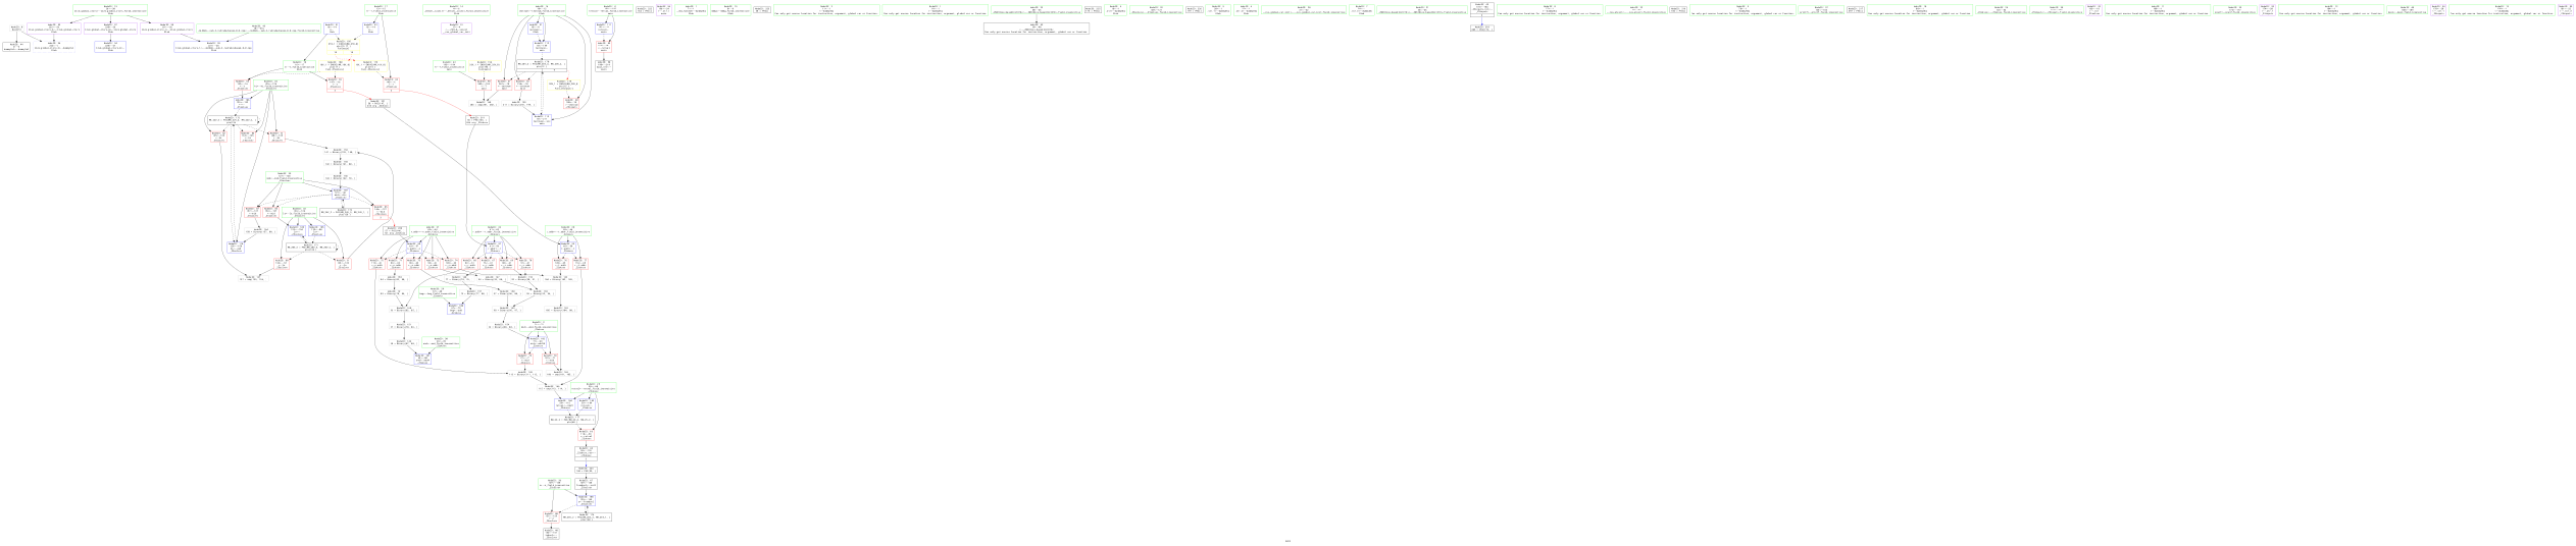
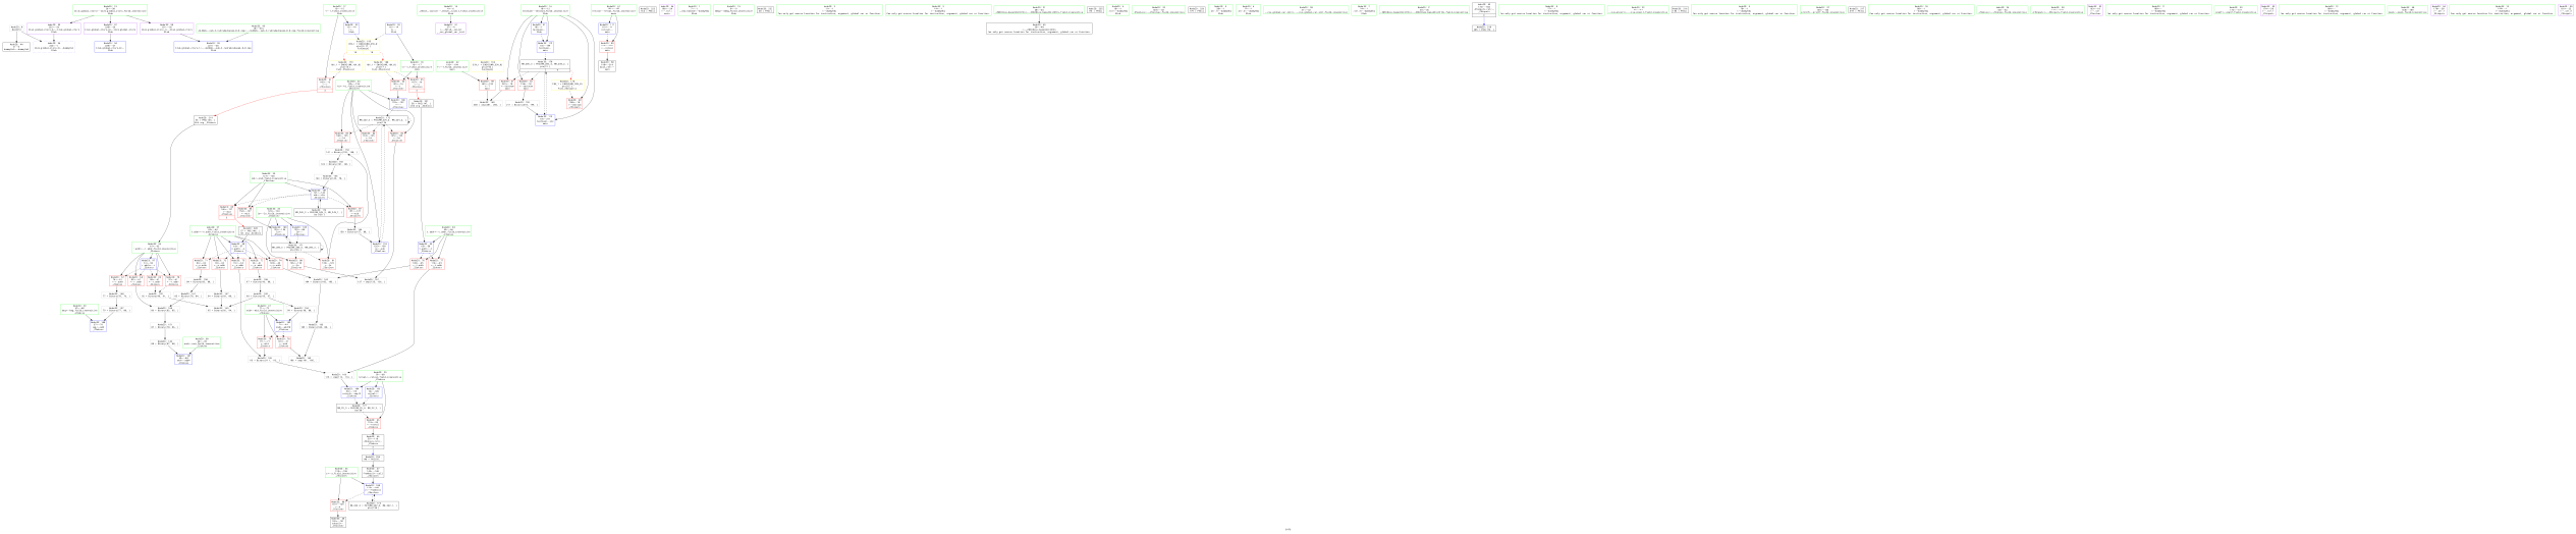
  digraph {
    fontname="Roboto Mono"
    label=SVFG
    node [color=green fontname="Roboto Mono" shape=record]
    edge [fontname="Roboto Mono" style=solid]
    n1 [color=grey label="{NodeID: 0\nNullPtr}"]
    n2 [color=black label="{NodeID: 44\n2\<--3\ndummyVal\<--dummyVal\n}"]
    n3 [color=blue label="{NodeID: 96\n222\<--3\nllvm.global_ctors_2\<--dummyVal\nGlob }" style=dotted]
    n4 [color=yellow label="{NodeID: 180\n18V_1 = ENCHI(MR_18V_0)\npts\{17 \}\nFun[_Z5solvev]}" style=double]
    n5 [color=red label="{NodeID: 64\n132\<--16\n\<--t\n_Z5solvev\n}"]
    n6 [color=red label="{NodeID: 65\n147\<--16\n\<--t\n_Z5solvev\n|{<s0>3}}"]
    n7 [color=blue label="{NodeID: 106\n125\<--132\nhi\<--\n_Z5solvev\n}"]
    n8 [color=black label="{NodeID: 221\n58 = PHI(147, )\n2nd arg _Z2okxxx }"]
    n9 [color=black label="{NodeID: 172\nMR_22V_3 = PHI(MR_22V_4, MR_22V_2, )\npts\{126 \}\n}"]
    n10 [color=blue label="{NodeID: 99\n65\<--58\nt.addr\<--t\n_Z2okxxx\n}"]
    n11 [color=blue label="{NodeID: 97\n61\<--56\nr.addr\<--r\n_Z2okxxx\n}"]
    n12 [color=red label="{NodeID: 67\n76\<--61\n\<--r.addr\n_Z2okxxx\n}"]
    n13 [color=red label="{NodeID: 68\n82\<--61\n\<--r.addr\n_Z2okxxx\n}"]
    n14 [color=red label="{NodeID: 69\n90\<--61\n\<--r.addr\n_Z2okxxx\n}"]
    n15 [color=red label="{NodeID: 70\n91\<--61\n\<--r.addr\n_Z2okxxx\n}"]
    n16 [color=grey label="{NodeID: 148\n77 = Binary(78, 76, )\n}"]
    n17 [color=grey label="{NodeID: 160\n86 = Binary(82, 85, )\n}"]
    n18 [color=grey label="{NodeID: 152\n92 = Binary(90, 91, )\n}"]
    n19 [color=grey label="{NodeID: 157\n79 = Binary(77, 80, )\n}"]
    n20 [color=grey label="{NodeID: 151\n87 = Binary(78, 86, )\n}"]
    n21 [color=grey label="{NodeID: 165\n95 = Binary(92, 94, )\n}"]
    n22 [label="{NodeID: 14\n4\<--6\n_ZStL8__ioinit\<--_ZStL8__ioinit_field_insensitive\nGlob }"]
    n23 [color=purple label="{NodeID: 51\n37\<--4\n\<--_ZStL8__ioinit\n__cxx_global_var_init\n}"]
    n24 [color=yellow label="{NodeID: 194\n33V_1 = ENCHI(MR_33V_0)\npts\{194 \}\nFun[main]}" style=double]
    n25 [color=red label="{NodeID: 90\n202\<--193\n\<--T\nmain\n}"]
    n26 [color=grey label="{NodeID: 168\n203 = cmp(201, 202, )\n}"]
    n27 [color=blue label="{NodeID: 111\n191\<--11\nretval\<--\nmain\n}"]
    n28 [color=red label="{NodeID: 89\n214\<--191\n\<--retval\nmain\n}"]
    n29 [color=black label="{NodeID: 50\n190\<--214\nmain_ret\<--\nmain\n}"]
    n30 [label="{NodeID: 28\n65\<--66\nt.addr\<--t.addr_field_insensitive\n_Z2okxxx\n}"]
    n31 [color=red label="{NodeID: 76\n102\<--65\n\<--t.addr\n_Z2okxxx\n}"]
    n32 [color=red label="{NodeID: 77\n114\<--65\n\<--t.addr\n_Z2okxxx\n}"]
    n33 [color=grey label="{NodeID: 162\n104 = Binary(102, 103, )\n}"]
    n34 [color=grey label="{NodeID: 166\n115 = cmp(113, 114, )\n}"]
    n35 [color=grey label="{NodeID: 163\n105 = Binary(104, 80, )\n}"]
    n36 [color=blue label="{NodeID: 104\n59\<--115\nretval\<--cmp13\n_Z2okxxx\n}"]
    n37 [label="{NodeID: 42\n193\<--194\nT\<--T_field_insensitive\nmain\n}"]
    n38 [color=black label="{NodeID: 222\n164 = PHI()\n}"]
    n39 [color=purple label="{NodeID: 56\n196\<--24\n\<--.str.3\nmain\n}"]
    n40 [color=grey label="{NodeID: 153\n141 = Binary(139, 140, )\n}"]
    n41 [color=grey label="{NodeID: 155\n142 = Binary(141, 80, )\n}"]
    n42 [color=grey label="{NodeID: 156\n143 = Binary(142, 78, )\n}"]
    n43 [color=blue label="{NodeID: 107\n127\<--143\nmid\<--div\n_Z5solvev\n}"]
    n44 [color=grey label="{NodeID: 149\n98 = Binary(95, 97, )\n}"]
    n45 [color=grey label="{NodeID: 167\n137 = cmp(135, 136, )\n}"]
    n46 [color=red label="{NodeID: 84\n162\<--125\n\<--hi\n_Z5solvev\n}"]
    n47 [label="{NodeID: 1\n7\<--1\n__dso_handle\<--dummyObj\nGlob }"]
    n48 [color=blue label="{NodeID: 98\n63\<--57\nn.addr\<--n\n_Z2okxxx\n}"]
    n49 [color=red label="{NodeID: 71\n83\<--63\n\<--n.addr\n_Z2okxxx\n}"]
    n50 [color=red label="{NodeID: 72\n93\<--63\n\<--n.addr\n_Z2okxxx\n}"]
    n51 [color=red label="{NodeID: 73\n96\<--63\n\<--n.addr\n_Z2okxxx\n}"]
    n52 [color=red label="{NodeID: 74\n103\<--63\n\<--n.addr\n_Z2okxxx\n}"]
    n53 [color=red label="{NodeID: 75\n112\<--63\n\<--n.addr\n_Z2okxxx\n}"]
    n54 [color=grey label="{NodeID: 158\n84 = Binary(83, 80, )\n}"]
    n55 [color=grey label="{NodeID: 147\n94 = Binary(93, 80, )\n}"]
    n56 [color=grey label="{NodeID: 150\n97 = Binary(96, 80, )\n}"]
    n57 [color=grey label="{NodeID: 145\n113 = Binary(111, 112, )\n}"]
    n58 [color=grey label="{NodeID: 161\n85 = Binary(78, 84, )\n}"]
    n59 [label="{NodeID: 15\n8\<--9\nmdbg\<--mdbg_field_insensitive\nGlob }"]
    n60 [color=yellow label="{NodeID: 195\n35V_1 = ENCHI(MR_35V_0)\npts\{15 17 \}\nFun[main]|{<s0>10|<s1>10}}" style=double]
    n61 [color=yellow label="{NodeID: 179\n16V_1 = ENCHI(MR_16V_0)\npts\{15 \}\nFun[_Z5solvev]}" style=double]
    n62 [color=red label="{NodeID: 63\n145\<--13\n\<--r\n_Z5solvev\n|{<s0>3}}"]
    n63 [color=black label="{NodeID: 219\n56 = PHI(145, )\n0th arg _Z2okxxx }"]
    n64 [color=blue label="{NodeID: 112\n10\<--199\ntestnum\<--\nmain\n}"]
    n65 [color=black label="{NodeID: 170\nMR_28V_3 = PHI(MR_28V_4, MR_28V_2, )\npts\{12 \}\n|{|<s3>9}}"]
    n66 [color=red label="{NodeID: 61\n201\<--10\n\<--testnum\nmain\n}"]
    n67 [color=red label="{NodeID: 62\n210\<--10\n\<--testnum\nmain\n}"]
    n68 [color=blue label="{NodeID: 113\n10\<--211\ntestnum\<--inc\nmain\n}"]
    n69 [color=yellow label="{NodeID: 178\n28V_1 = ENCHI(MR_28V_0)\npts\{12 \}\nFun[_Z5inputv]}" style=double]
    n70 [color=grey label="{NodeID: 159\n211 = Binary(210, 199, )\n}"]
    n71 [color=red label="{NodeID: 60\n180\<--10\n\<--testnum\n_Z5inputv\n}"]
    n72 [label="{NodeID: 29\n67\<--68\nbeg\<--beg_field_insensitive\n_Z2okxxx\n}"]
    n73 [color=blue label="{NodeID: 100\n67\<--79\nbeg\<--add\n_Z2okxxx\n}"]
    n74 [label="{NodeID: 43\n28\<--216\n_GLOBAL__sub_I_rudradevbasak_0_0.cpp\<--_GLOBAL__sub_I_rudradevbasak_0_0.cpp_field_insensitive\n}"]
    n75 [color=blue label="{NodeID: 95\n221\<--28\nllvm.global_ctors_1\<--_GLOBAL__sub_I_rudradevbasak_0_0.cpp\nGlob }"]
    n76 [color=black label="{NodeID: 223\n38 = PHI()\n}"]
    n77 [color=purple label="{NodeID: 57\n220\<--26\nllvm.global_ctors_0\<--llvm.global_ctors\nGlob }"]
    n78 [color=blue label="{NodeID: 94\n220\<--27\nllvm.global_ctors_0\<--\nGlob }"]
    n79 [color=grey label="{NodeID: 154\n99 = Binary(98, 80, )\n}"]
    n80 [color=blue label="{NodeID: 102\n71\<--99\nmid\<--add10\n_Z2okxxx\n}"]
    n81 [color=red label="{NodeID: 78\n101\<--71\n\<--mid\n_Z2okxxx\n}"]
    n82 [color=red label="{NodeID: 79\n111\<--71\n\<--mid\n_Z2okxxx\n}"]
    n83 [color=grey label="{NodeID: 169\n106 = cmp(101, 105, )\n}"]
    n84 [color=red label="{NodeID: 85\n146\<--127\n\<--mid\n_Z5solvev\n|{<s0>3}}"]
    n85 [color=black label="{NodeID: 220\n57 = PHI(146, )\n1st arg _Z2okxxx }"]
    n86 [label="{NodeID: 2\n11\<--1\n\<--dummyObj\nCan only get source location for instruction, argument, global var or function.}"]
    n87 [label="{NodeID: 16\n10\<--12\ntestnum\<--testnum_field_insensitive\nGlob }"]
    n88 [color=blue label="{NodeID: 91\n10\<--11\ntestnum\<--\nGlob }"]
    n89 [label="{NodeID: 30\n69\<--70\nend\<--end_field_insensitive\n_Z2okxxx\n}"]
    n90 [color=blue label="{NodeID: 101\n69\<--88\nend\<--add4\n_Z2okxxx\n}"]
    n91 [color=black label="{NodeID: 224\n148 = PHI(55, )\n}"]
    n92 [color=black label="{NodeID: 47\n149\<--148\nfrombool\<--call\n_Z5solvev\n}"]
    n93 [color=blue label="{NodeID: 108\n129\<--149\nz\<--frombool\n_Z5solvev\n}"]
    n94 [color=red label="{NodeID: 88\n151\<--129\n\<--z\n_Z5solvev\n}"]
    n95 [color=black label="{NodeID: 174\nMR_26V_2 = PHI(MR_26V_3, MR_26V_1, )\npts\{130 \}\n}"]
    n96 [color=purple label="{NodeID: 58\n221\<--26\nllvm.global_ctors_1\<--llvm.global_ctors\nGlob }"]
    n97 [color=red label="{NodeID: 86\n154\<--127\n\<--mid\n_Z5solvev\n}"]
    n98 [color=red label="{NodeID: 87\n157\<--127\n\<--mid\n_Z5solvev\n}"]
    n99 [color=black label="{NodeID: 173\nMR_24V_2 = PHI(MR_24V_3, MR_24V_1, )\npts\{128 \}\n}"]
    n100 [color=blue label="{NodeID: 109\n123\<--154\nlo\<--\n_Z5solvev\n}"]
    n101 [color=black label="{NodeID: 171\nMR_20V_3 = PHI(MR_20V_5, MR_20V_2, )\npts\{124 \}\n}"]
    n102 [color=red label="{NodeID: 80\n136\<--123\n\<--lo\n_Z5solvev\n}"]
    n103 [color=red label="{NodeID: 81\n139\<--123\n\<--lo\n_Z5solvev\n}"]
    n104 [label="{NodeID: 3\n14\<--1\n\<--dummyObj\nCan only get source location for instruction, argument, global var or function.}"]
    n105 [label="{NodeID: 17\n13\<--15\nr\<--r_field_insensitive\nGlob }"]
    n106 [color=blue label="{NodeID: 92\n13\<--14\nr\<--\nGlob }"]
    n107 [label="{NodeID: 31\n71\<--72\nmid\<--mid_field_insensitive\n_Z2okxxx\n}"]
    n108 [color=black label="{NodeID: 45\n39\<--40\n\<--_ZNSt8ios_base4InitD1Ev\nCan only get source location for instruction, argument, global var or function.}"]
    n109 [color=black label="{NodeID: 225\n175 = PHI()\n}"]
    n110 [color=purple label="{NodeID: 59\n222\<--26\nllvm.global_ctors_2\<--llvm.global_ctors\nGlob }"]
    n111 [color=grey label="{NodeID: 164\n158 = Binary(157, 80, )\n}"]
    n112 [color=blue label="{NodeID: 110\n125\<--158\nhi\<--sub\n_Z5solvev\n}"]
    n113 [label="{NodeID: 4\n18\<--1\n.str\<--dummyObj\nGlob }"]
    n114 [label="{NodeID: 18\n16\<--17\nt\<--t_field_insensitive\nGlob }"]
    n115 [color=blue label="{NodeID: 93\n16\<--14\nt\<--\nGlob }"]
    n116 [label="{NodeID: 32\n120\<--121\n_Z5solvev\<--_Z5solvev_field_insensitive\n}"]
    n117 [color=black label="{NodeID: 46\n55\<--118\n_Z2okxxx_ret\<--\n_Z2okxxx\n|{<s0>3}}"]
    n118 [color=black label="{NodeID: 226\n179 = PHI()\n}"]
    n119 [color=black label="{NodeID: 48\n152\<--151\ntobool\<--\n_Z5solvev\n}"]
    n120 [label="{NodeID: 5\n20\<--1\n.str.1\<--dummyObj\nGlob }"]
    n121 [label="{NodeID: 19\n26\<--30\nllvm.global_ctors\<--llvm.global_ctors_field_insensitive\nGlob }"]
    n122 [label="{NodeID: 33\n123\<--124\nlo\<--lo_field_insensitive\n_Z5solvev\n}"]
    n123 [color=blue label="{NodeID: 105\n123\<--80\nlo\<--\n_Z5solvev\n}"]
    n124 [color=red label="{NodeID: 82\n135\<--125\n\<--hi\n_Z5solvev\n}"]
    n125 [color=red label="{NodeID: 83\n140\<--125\n\<--hi\n_Z5solvev\n}"]
    n126 [label="{NodeID: 6\n22\<--1\n.str.2\<--dummyObj\nGlob }"]
    n127 [color=blue label="{NodeID: 103\n59\<--109\nretval\<--\n_Z2okxxx\n}"]
    n128 [color=black label="{NodeID: 177\nMR_2V_3 = PHI(MR_2V_4, MR_2V_2, )\npts\{60 \}\n}"]
    n129 [color=red label="{NodeID: 66\n118\<--59\n\<--retval\n_Z2okxxx\n}"]
    n130 [label="{NodeID: 20\n31\<--32\n__cxx_global_var_init\<--__cxx_global_var_init_field_insensitive\n}"]
    n131 [label="{NodeID: 34\n125\<--126\nhi\<--hi_field_insensitive\n_Z5solvev\n}"]
    n132 [label="{NodeID: 7\n24\<--1\n.str.3\<--dummyObj\nGlob }"]
    n133 [label="{NodeID: 21\n35\<--36\n_ZNSt8ios_base4InitC1Ev\<--_ZNSt8ios_base4InitC1Ev_field_insensitive\n}"]
    n134 [label="{NodeID: 35\n127\<--128\nmid\<--mid_field_insensitive\n_Z5solvev\n}"]
    n135 [color=black label="{NodeID: 49\n173\<--184\n_Z5inputv_ret\<--\n_Z5inputv\n|{<s0>9}}"]
    n136 [color=black label="{NodeID: 218\n205 = PHI(173, )\n}"]
    n137 [color=grey label="{NodeID: 146\n88 = Binary(87, 80, )\n}"]
    n138 [label="{NodeID: 8\n27\<--1\n\<--dummyObj\nCan only get source location for instruction, argument, global var or function.}"]
    n139 [label="{NodeID: 22\n41\<--42\n__cxa_atexit\<--__cxa_atexit_field_insensitive\n}"]
    n140 [label="{NodeID: 36\n129\<--130\nz\<--z_field_insensitive\n_Z5solvev\n}"]
    n141 [color=black label="{NodeID: 216\n182 = PHI()\n}"]
    n142 [label="{NodeID: 9\n78\<--1\n\<--dummyObj\nCan only get source location for instruction, argument, global var or function.}"]
    n143 [label="{NodeID: 23\n40\<--46\n_ZNSt8ios_base4InitD1Ev\<--_ZNSt8ios_base4InitD1Ev_field_insensitive\n}"]
    n144 [label="{NodeID: 37\n165\<--166\nprintf\<--printf_field_insensitive\n}"]
    n145 [color=black label="{NodeID: 217\n397 = PHI()\n}"]
    n146 [label="{NodeID: 10\n80\<--1\n\<--dummyObj\nCan only get source location for instruction, argument, global var or function.}"]
    n147 [label="{NodeID: 24\n53\<--54\n_Z2okxxx\<--_Z2okxxx_field_insensitive\n}"]
    n148 [label="{NodeID: 38\n171\<--172\n_Z5inputv\<--_Z5inputv_field_insensitive\n}"]
    n149 [color=purple label="{NodeID: 52\n163\<--18\n\<--.str\n_Z5solvev\n}"]
    n150 [label="{NodeID: 11\n109\<--1\n\<--dummyObj\nCan only get source location for instruction, argument, global var or function.}"]
    n151 [label="{NodeID: 25\n59\<--60\nretval\<--retval_field_insensitive\n_Z2okxxx\n}"]
    n152 [label="{NodeID: 39\n176\<--177\nscanf\<--scanf_field_insensitive\n}"]
    n153 [color=purple label="{NodeID: 53\n174\<--20\n\<--.str.1\n_Z5inputv\n}"]
    n154 [label="{NodeID: 12\n184\<--1\n\<--dummyObj\nCan only get source location for instruction, argument, global var or function.}"]
    n155 [label="{NodeID: 26\n61\<--62\nr.addr\<--r.addr_field_insensitive\n_Z2okxxx\n}"]
    n156 [label="{NodeID: 40\n188\<--189\nmain\<--main_field_insensitive\n}"]
    n157 [color=purple label="{NodeID: 54\n178\<--20\n\<--.str.1\n_Z5inputv\n}"]
    n158 [label="{NodeID: 13\n199\<--1\n\<--dummyObj\nCan only get source location for instruction, argument, global var or function.}"]
    n159 [label="{NodeID: 27\n63\<--64\nn.addr\<--n.addr_field_insensitive\n_Z2okxxx\n}"]
    n160 [label="{NodeID: 41\n191\<--192\nretval\<--retval_field_insensitive\nmain\n}"]
    n161 [color=purple label="{NodeID: 55\n181\<--22\n\<--.str.2\n_Z5inputv\n}"]
    n1 -> n2
    n1 -> n3
    n4 -> n5 [style=dashed]
    n4 -> n6 [style=dashed]
    n5 -> n7
    n6 -> n8 [color=red tailport=s0]
    n7 -> n9 [style=dashed]
    n8 -> n10
    n9 -> n9 [style=dashed]
    n9 -> n46 [style=dashed]
    n9 -> n112 [style=dashed]
    n9 -> n124 [style=dashed]
    n9 -> n125 [style=dashed]
    n10 -> n31 [style=dashed]
    n10 -> n32 [style=dashed]
    n11 -> n12 [style=dashed]
    n11 -> n13 [style=dashed]
    n11 -> n14 [style=dashed]
    n11 -> n15 [style=dashed]
    n12 -> n16
    n13 -> n17
    n14 -> n18
    n15 -> n18 [style=dashed]
    n16 -> n19
    n17 -> n20
    n18 -> n21
    n19 -> n73
    n20 -> n137
-   n21 -> n44
+   n44 -> n21
    n22 -> n23
    n24 -> n25 [style=dashed]
    n25 -> n26
    n27 -> n28 [style=dashed]
    n28 -> n29
    n30 -> n10
    n30 -> n31
    n30 -> n32
    n31 -> n33
    n32 -> n34
    n33 -> n35
    n34 -> n36
    n35 -> n83
    n36 -> n128 [style=dashed]
    n37 -> n25
    n40 -> n41
    n41 -> n42
    n42 -> n43
    n43 -> n84 [style=dashed]
    n43 -> n97 [style=dashed]
    n43 -> n98 [style=dashed]
    n43 -> n99 [style=dashed]
    n44 -> n79
    n48 -> n49 [style=dashed]
    n48 -> n50 [style=dashed]
    n48 -> n51 [style=dashed]
    n48 -> n52 [style=dashed]
    n48 -> n53 [style=dashed]
    n49 -> n54
    n50 -> n55
    n51 -> n56
    n52 -> n33
    n53 -> n57
    n54 -> n58
    n55 -> n21
    n56 -> n44
    n57 -> n34
    n58 -> n17
    n60 -> n4 [color=red style=dashed tailport=s1]
    n60 -> n61 [color=red style=dashed tailport=s0]
    n61 -> n62 [style=dashed]
    n62 -> n63 [color=red tailport=s0]
-   n63 -> n11
+   n63 -> n155
    n64 -> n65 [style=dashed]
    n65 -> n66 [style=dashed]
    n65 -> n67 [style=dashed]
    n65 -> n68 [style=dashed]
    n65 -> n69 [color=red style=dashed tailport=s3]
    n66 -> n26
    n67 -> n70
    n68 -> n65 [style=dashed]
    n69 -> n71 [style=dashed]
    n70 -> n68
    n72 -> n73
    n74 -> n75
    n77 -> n78
    n79 -> n80
    n80 -> n81 [style=dashed]
    n80 -> n82 [style=dashed]
    n81 -> n83
    n82 -> n57
    n84 -> n85 [color=red tailport=s0]
    n85 -> n48
    n87 -> n64
    n87 -> n66
    n87 -> n67
    n87 -> n68
    n87 -> n71
    n87 -> n88
    n88 -> n64 [style=dashed]
    n89 -> n90
    n91 -> n92
    n92 -> n93
    n93 -> n94 [style=dashed]
    n93 -> n95 [style=dashed]
    n94 -> n119
    n95 -> n93 [style=dashed]
    n96 -> n75
    n97 -> n100
    n98 -> n111
    n99 -> n43 [style=dashed]
    n100 -> n101 [style=dashed]
    n101 -> n100 [style=dashed]
    n101 -> n101 [style=dashed]
    n101 -> n102 [style=dashed]
    n101 -> n103 [style=dashed]
    n102 -> n45
    n103 -> n40
    n105 -> n62
    n105 -> n106
    n106 -> n60 [style=dashed]
    n107 -> n80
    n107 -> n81
    n107 -> n82
    n110 -> n3
    n111 -> n112
    n112 -> n9 [style=dashed]
    n114 -> n5
    n114 -> n6
    n115 -> n60 [style=dashed]
    n115 -> n114
    n117 -> n91 [color=blue tailport=s0]
    n121 -> n77
    n121 -> n96
    n121 -> n110
    n122 -> n100
    n122 -> n102
    n122 -> n103
    n122 -> n123
    n123 -> n101 [style=dashed]
    n124 -> n45
    n125 -> n40
    n127 -> n128 [style=dashed]
    n128 -> n129 [style=dashed]
    n129 -> n117
    n131 -> n7
    n131 -> n46
    n131 -> n112
    n131 -> n124
    n131 -> n125
    n134 -> n43
    n134 -> n84
    n134 -> n97
    n134 -> n98
    n135 -> n136 [color=blue tailport=s0]
    n137 -> n90
    n140 -> n93
    n140 -> n94
    n143 -> n108
    n151 -> n36
    n151 -> n127
    n151 -> n129
    n155 -> n11
    n155 -> n12
    n155 -> n13
    n155 -> n14
    n155 -> n15
    n159 -> n48
    n159 -> n49
    n159 -> n50
    n159 -> n51
    n159 -> n52
    n159 -> n53
    n160 -> n27
    n160 -> n28
  }
